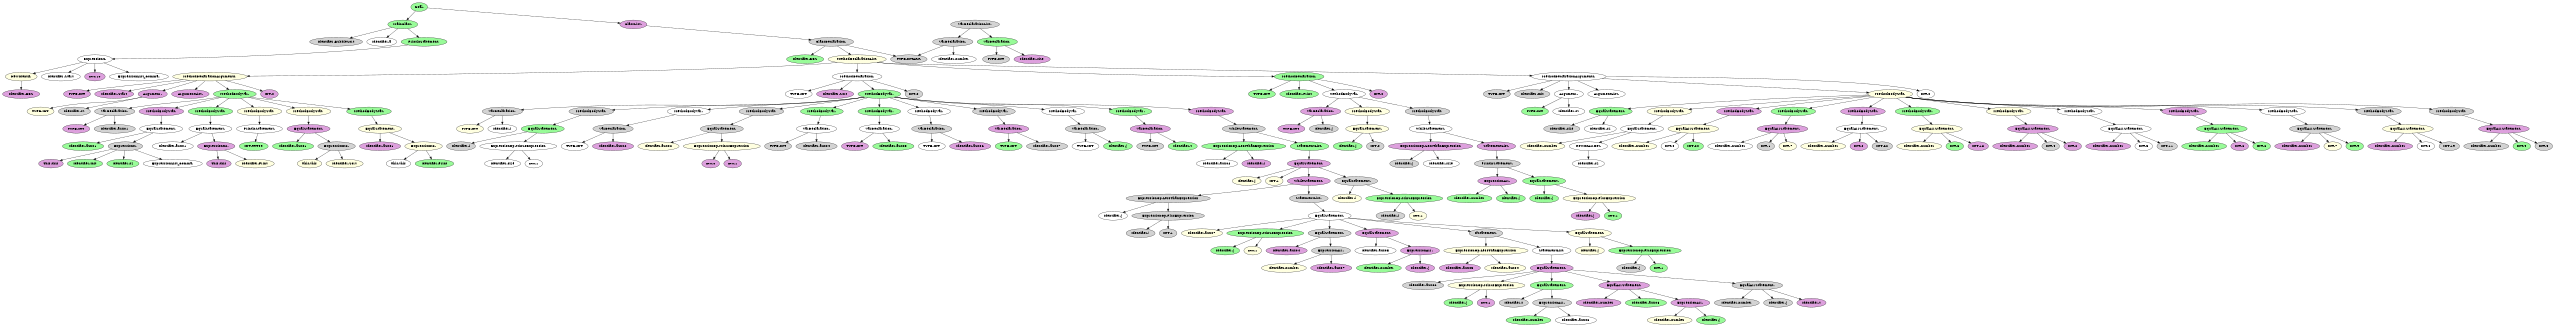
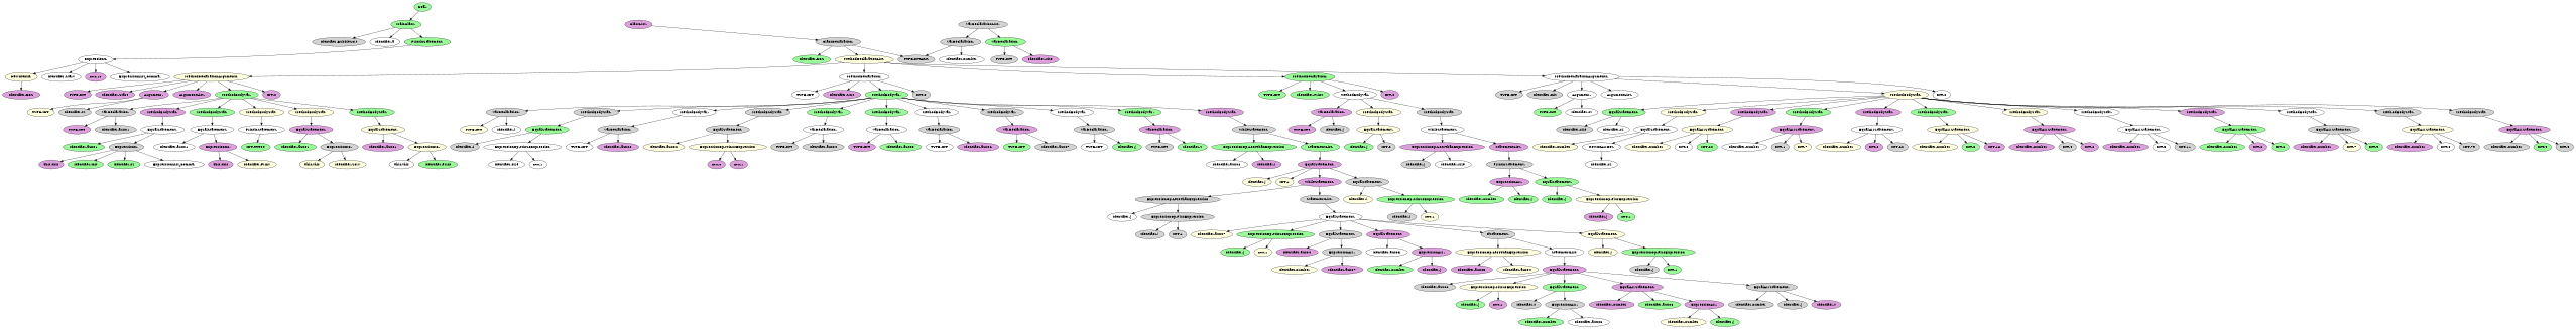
  digraph {
    node [fillcolor=plum style=filled]
    n1 [fillcolor=palegreen label="Goal:"]
    n2 [fillcolor=palegreen label="MainClass:"]
    n3 [label="ClassList:"]
    n4 [fillcolor=lightgrey label="Identifier:BubbleSort"]
    n5 [fillcolor=white label="Identifier:a"]
    n6 [fillcolor=palegreen label="PrintlnStatement:"]
    n7 [fillcolor=lightgrey label="ClassDeclaration:"]
    n8 [fillcolor=white label="ExpressionX:"]
    n9 [fillcolor=lightyellow label="NewIdentif:"]
    n10 [fillcolor=white label="Identifier:Start"]
    n11 [label="INT:10"]
    n12 [fillcolor=white label="ExpressionList_Comma:"]
    n13 [label="Identifier:BBS"]
    n14 [fillcolor=palegreen label="Identifier:BBS"]
    n15 [fillcolor=lightyellow label="MethodDeclarationList:"]
    n16 [fillcolor=lightgrey label="TYPE:INTARR"]
    n17 [fillcolor=lightgrey label="VarDeclarationList:"]
    n18 [fillcolor=lightgrey label="VarDeclaration:"]
    n19 [fillcolor=palegreen label="VarDeclaration:"]
    n20 [fillcolor=lightyellow label="MethodDeclarationArguments:"]
    n21 [fillcolor=white label="MethodDeclaration:"]
    n22 [fillcolor=palegreen label="MethodDeclaration:"]
    n23 [fillcolor=white label="MethodDeclarationArguments:"]
    n24 [fillcolor=white label="Identifier:number"]
    n25 [fillcolor=lightgrey label="TYPE:INT"]
    n26 [label="Identifier:size"]
    n27 [label="TYPE:INT"]
    n28 [label="Identifier:Start"]
    n29 [label="Argumenr:"]
    n30 [label="ArgumentList:"]
    n31 [fillcolor=palegreen label="MethodBodyVar:"]
    n32 [label="INT:0"]
    n33 [fillcolor=white label="TYPE:INT"]
    n34 [label="Identifier:Sort"]
    n35 [fillcolor=palegreen label="MethodBodyVar:"]
    n36 [fillcolor=lightgrey label="INT:0"]
    n37 [fillcolor=palegreen label="TYPE:INT"]
    n38 [fillcolor=palegreen label="Identifier:Print"]
    n39 [fillcolor=white label="MethodBodyVar:"]
    n40 [label="INT:0"]
    n41 [fillcolor=lightgrey label="TYPE:INT"]
    n42 [fillcolor=lightgrey label="Identifier:Init"]
    n43 [fillcolor=white label="Argumenr:"]
    n44 [fillcolor=white label="ArgumentList:"]
    n45 [fillcolor=lightyellow label="MethodBodyStat:"]
    n46 [fillcolor=white label="INT:0"]
    n47 [fillcolor=lightyellow label="TYPE:INT"]
    n48 [fillcolor=lightgrey label="Identifier:sz"]
    n49 [fillcolor=lightgrey label="VarDeclaration:"]
    n50 [label="MethodBodyStat:"]
    n51 [fillcolor=palegreen label="MethodBodyStat:"]
    n52 [fillcolor=lightyellow label="MethodBodyStat:"]
    n53 [fillcolor=lightyellow label="MethodBodyStat:"]
    n54 [fillcolor=palegreen label="MethodBodyStat:"]
    n55 [label="TYPE:INT"]
    n56 [fillcolor=lightgrey label="Identifier:aux01"]
    n57 [fillcolor=white label="EqualStatement:"]
    n58 [fillcolor=white label="EqualStatement:"]
    n59 [fillcolor=white label="PrintlnStatement:"]
    n60 [label="EqualStatement:"]
    n61 [fillcolor=lightyellow label="EqualStatement:"]
    n62 [fillcolor=palegreen label="Identifier:aux01"]
    n63 [fillcolor=lightgrey label="ExpressionX:"]
    n64 [label="This:this"]
    n65 [fillcolor=palegreen label="Identifier:Init"]
    n66 [fillcolor=palegreen label="Identifier:sz"]
    n67 [fillcolor=white label="ExpressionList_Comma:"]
    n68 [fillcolor=white label="Identifier:aux01"]
    n69 [label="ExpressionX2:"]
    n70 [label="This:this"]
    n71 [fillcolor=lightyellow label="Identifier:Print"]
    n72 [fillcolor=palegreen label="INT:99999"]
    n73 [fillcolor=palegreen label="Identifier:aux01"]
    n74 [fillcolor=lightgrey label="ExpressionX2:"]
    n75 [fillcolor=lightyellow label="This:this"]
    n76 [fillcolor=lightyellow label="Identifier:Sort"]
    n77 [label="Identifier:aux01"]
    n78 [fillcolor=lightyellow label="ExpressionX2:"]
    n79 [fillcolor=white label="This:this"]
    n80 [fillcolor=palegreen label="Identifier:Print"]
    n81 [fillcolor=lightgrey label="VarDeclaration:"]
    n82 [fillcolor=lightgrey label="MethodBodyStat:"]
    n83 [fillcolor=white label="MethodBodyVar:"]
    n84 [fillcolor=lightgrey label="MethodBodyStat:"]
    n85 [fillcolor=palegreen label="MethodBodyVar:"]
    n86 [fillcolor=palegreen label="MethodBodyVar:"]
    n87 [fillcolor=white label="MethodBodyVar:"]
    n88 [fillcolor=lightgrey label="MethodBodyVar:"]
    n89 [fillcolor=white label="MethodBodyVar:"]
    n90 [fillcolor=palegreen label="MethodBodyVar:"]
    n91 [label="MethodBodyStat:"]
    n92 [fillcolor=lightyellow label="TYPE:INT"]
    n93 [fillcolor=white label="Identifier:i"]
    n94 [fillcolor=palegreen label="EqualStatement:"]
    n95 [fillcolor=lightgrey label="VarDeclaration:"]
    n96 [fillcolor=lightgrey label="EqualStatement:"]
    n97 [fillcolor=white label="VarDeclaration:"]
    n98 [fillcolor=white label="VarDeclaration:"]
    n99 [fillcolor=lightgrey label="VarDeclaration:"]
    n100 [label="VarDeclaration:"]
    n101 [fillcolor=lightgrey label="VarDeclaration:"]
    n102 [label="VarDeclaration:"]
    n103 [fillcolor=lightgrey label="WhileStatement:"]
    n104 [fillcolor=lightgrey label="Identifier:i"]
    n105 [fillcolor=white label="ExpressionOp:MinusExpression"]
    n106 [fillcolor=white label="Identifier:size"]
    n107 [fillcolor=white label="INT:1"]
    n108 [fillcolor=white label="TYPE:INT"]
    n109 [label="Identifier:aux02"]
    n110 [fillcolor=lightyellow label="Identifier:aux02"]
    n111 [fillcolor=lightyellow label="ExpressionOp:MinusExpression"]
    n112 [label="INT:0"]
    n113 [label="INT:1"]
    n114 [fillcolor=lightgrey label="TYPE:INT"]
    n115 [fillcolor=lightgrey label="Identifier:aux04"]
    n116 [label="TYPE:INT"]
    n117 [fillcolor=palegreen label="Identifier:aux05"]
    n118 [fillcolor=white label="TYPE:INT"]
    n119 [label="Identifier:aux06"]
    n120 [fillcolor=palegreen label="TYPE:INT"]
    n121 [fillcolor=lightgrey label="Identifier:aux07"]
    n122 [fillcolor=white label="TYPE:INT"]
    n123 [fillcolor=palegreen label="Identifier:j"]
    n124 [fillcolor=lightgrey label="TYPE:INT"]
    n125 [fillcolor=palegreen label="Identifier:t"]
    n126 [fillcolor=palegreen label="ExpressionOp:LessThanExpression"]
    n127 [fillcolor=palegreen label="StatementList:"]
    n128 [fillcolor=white label="Identifier:aux02"]
    n129 [label="Identifier:i"]
    n130 [label="EqualStatement:"]
    n131 [fillcolor=lightyellow label="Identifier:j"]
    n132 [fillcolor=lightyellow label="INT:1"]
    n133 [label="WhileStatement:"]
    n134 [fillcolor=lightgrey label="EqualStatement:"]
    n135 [fillcolor=lightgrey label="ExpressionOp:LessThanExpression"]
    n136 [fillcolor=lightgrey label="StatementList:"]
    n137 [fillcolor=lightyellow label="Identifier:i"]
    n138 [fillcolor=palegreen label="ExpressionOp:MinusExpression"]
    n139 [fillcolor=white label="Identifier:j"]
    n140 [fillcolor=lightgrey label="ExpressionOp:PlusExpression"]
    n141 [fillcolor=white label="EqualStatement:"]
    n142 [fillcolor=lightgrey label="Identifier:i"]
    n143 [fillcolor=lightgrey label="INT:1"]
    n144 [fillcolor=lightyellow label="Identifier:aux07"]
    n145 [fillcolor=palegreen label="ExpressionOp:MinusExpression"]
    n146 [fillcolor=lightgrey label="EqualStatement:"]
    n147 [label="EqualStatement:"]
    n148 [fillcolor=lightgrey label="IfStatement:"]
    n149 [fillcolor=lightyellow label="EqualStatement:"]
    n150 [fillcolor=palegreen label="Identifier:j"]
    n151 [fillcolor=lightyellow label="INT:1"]
    n152 [label="Identifier:aux04"]
    n153 [fillcolor=lightgrey label="ExpressionArr:"]
    n154 [fillcolor=white label="Identifier:aux05"]
    n155 [label="ExpressionArr:"]
    n156 [fillcolor=lightyellow label="ExpressionOp:LessThanExpression"]
    n157 [fillcolor=white label="StatementList:"]
    n158 [fillcolor=lightyellow label="Identifier:j"]
    n159 [fillcolor=palegreen label="ExpressionOp:PlusExpression"]
    n160 [fillcolor=lightyellow label="Identifier:number"]
    n161 [label="Identifier:aux07"]
    n162 [fillcolor=palegreen label="Identifier:number"]
    n163 [label="Identifier:j"]
    n164 [label="Identifier:aux05"]
    n165 [fillcolor=lightyellow label="Identifier:aux04"]
    n166 [label="EqualStatement:"]
    n167 [fillcolor=lightgrey label="Identifier:aux06"]
    n168 [fillcolor=lightyellow label="ExpressionOp:MinusExpression"]
    n169 [fillcolor=palegreen label="EqualStatement:"]
    n170 [label="EqualArrStatement:"]
    n171 [fillcolor=lightgrey label="EqualArrStatement:"]
    n172 [fillcolor=palegreen label="Identifier:j"]
    n173 [label="INT:1"]
    n174 [fillcolor=lightgrey label="Identifier:t"]
    n175 [fillcolor=lightgrey label="ExpressionArr:"]
    n176 [label="Identifier:number"]
    n177 [fillcolor=palegreen label="Identifier:aux06"]
    n178 [label="ExpressionArr:"]
    n179 [fillcolor=lightgrey label="Identifier:number"]
    n180 [fillcolor=lightgrey label="Identifier:j"]
    n181 [label="Identifier:t"]
    n182 [fillcolor=palegreen label="Identifier:number"]
    n183 [fillcolor=white label="Identifier:aux06"]
    n184 [fillcolor=lightyellow label="Identifier:number"]
    n185 [fillcolor=palegreen label="Identifier:j"]
    n186 [fillcolor=lightgrey label="Identifier:j"]
    n187 [fillcolor=palegreen label="INT:1"]
    n188 [fillcolor=lightgrey label="Identifier:i"]
    n189 [fillcolor=lightyellow label="INT:1"]
    n190 [label="VarDeclaration:"]
    n191 [fillcolor=lightyellow label="MethodBodyStat:"]
    n192 [fillcolor=lightgrey label="MethodBodyStat:"]
    n193 [label="TYPE:INT"]
    n194 [fillcolor=lightgrey label="Identifier:j"]
    n195 [fillcolor=lightyellow label="EqualStatement:"]
    n196 [fillcolor=white label="WhileStatement:"]
    n197 [fillcolor=palegreen label="Identifier:j"]
    n198 [fillcolor=lightgrey label="INT:0"]
    n199 [label="ExpressionOp:LessThanExpression"]
    n200 [label="StatementList:"]
    n201 [fillcolor=lightgrey label="Identifier:j"]
    n202 [fillcolor=white label="Identifier:size"]
    n203 [fillcolor=lightgrey label="PrintlnStatement:"]
    n204 [label="ExpressionArr:"]
    n205 [fillcolor=palegreen label="EqualStatement:"]
    n206 [fillcolor=palegreen label="Identifier:number"]
    n207 [fillcolor=palegreen label="Identifier:j"]
    n208 [fillcolor=palegreen label="Identifier:j"]
    n209 [fillcolor=lightyellow label="ExpressionOp:PlusExpression"]
    n210 [label="Identifier:j"]
    n211 [fillcolor=palegreen label="INT:1"]
    n212 [fillcolor=palegreen label="TYPE:INT"]
    n213 [fillcolor=white label="Identifier:sz"]
    n214 [fillcolor=palegreen label="EqualStatement:"]
    n215 [fillcolor=lightyellow label="MethodBodyStat:"]
    n216 [label="MethodBodyStat:"]
    n217 [fillcolor=palegreen label="MethodBodyStat:"]
    n218 [label="MethodBodyStat:"]
    n219 [fillcolor=palegreen label="MethodBodyStat:"]
    n220 [fillcolor=lightyellow label="MethodBodyStat:"]
    n221 [fillcolor=white label="MethodBodyStat:"]
    n222 [label="MethodBodyStat:"]
    n223 [fillcolor=white label="MethodBodyStat:"]
    n224 [fillcolor=lightgrey label="MethodBodyStat:"]
    n225 [fillcolor=lightgrey label="MethodBodyStat:"]
    n226 [fillcolor=lightgrey label="Identifier:size"]
    n227 [fillcolor=white label="Identifier:sz"]
    n228 [fillcolor=white label="EqualStatement:"]
    n229 [fillcolor=lightyellow label="EqualArrStatement:"]
    n230 [label="EqualArrStatement:"]
    n231 [fillcolor=white label="EqualArrStatement:"]
    n232 [fillcolor=lightyellow label="EqualArrStatement:"]
    n233 [label="EqualArrStatement:"]
    n234 [fillcolor=white label="EqualArrStatement:"]
    n235 [fillcolor=palegreen label="EqualArrStatement:"]
    n236 [fillcolor=lightgrey label="EqualArrStatement:"]
    n237 [fillcolor=lightyellow label="EqualArrStatement:"]
    n238 [label="EqualArrStatement:"]
    n239 [fillcolor=lightyellow label="Identifier:number"]
    n240 [fillcolor=white label="NewIntArrDet:"]
    n241 [fillcolor=white label="Identifier:sz"]
    n242 [fillcolor=lightyellow label="Identifier:number"]
    n243 [fillcolor=white label="INT:0"]
    n244 [fillcolor=palegreen label="INT:20"]
    n245 [fillcolor=white label="Identifier:number"]
    n246 [fillcolor=lightgrey label="INT:1"]
    n247 [fillcolor=lightyellow label="INT:7"]
    n248 [fillcolor=lightyellow label="Identifier:number"]
    n249 [label="INT:2"]
    n250 [fillcolor=lightgrey label="INT:62"]
    n251 [fillcolor=lightyellow label="Identifier:number"]
    n252 [fillcolor=palegreen label="INT:3"]
    n253 [label="INT:18"]
    n254 [label="Identifier:number"]
    n255 [fillcolor=lightgrey label="INT:4"]
    n256 [label="INT:2"]
    n257 [label="Identifier:number"]
    n258 [fillcolor=white label="INT:5"]
    n259 [fillcolor=lightgrey label="INT:11"]
    n260 [fillcolor=palegreen label="Identifier:number"]
    n261 [label="INT:6"]
    n262 [fillcolor=palegreen label="INT:6"]
    n263 [label="Identifier:number"]
    n264 [fillcolor=lightyellow label="INT:7"]
    n265 [fillcolor=palegreen label="INT:9"]
    n266 [label="Identifier:number"]
    n267 [fillcolor=white label="INT:8"]
-   n268 [fillcolor=lightgrey label="INT:19"]
+   n268 [fillcolor=lightgrey label="INT:79"]
    n269 [fillcolor=lightgrey label="Identifier:number"]
    n270 [fillcolor=palegreen label="INT:9"]
    n271 [fillcolor=lightgrey label="INT:5"]
    n1 -> n2
-   n1 -> n3
    n2 -> n4
    n2 -> n5
    n2 -> n6
    n3 -> n7
    n6 -> n8
    n7 -> n14
    n7 -> n15
    n7 -> n16
    n8 -> n9
    n8 -> n10
    n8 -> n11
    n8 -> n12
    n9 -> n13
    n15 -> n20
    n15 -> n21
    n15 -> n22
    n15 -> n23
    n17 -> n18
    n17 -> n19
    n18 -> n16
    n18 -> n24
    n19 -> n25
    n19 -> n26
    n20 -> n27
    n20 -> n28
    n20 -> n29
    n20 -> n30
    n20 -> n31
    n20 -> n32
    n21 -> n33
    n21 -> n34
    n21 -> n35
    n21 -> n36
    n22 -> n37
    n22 -> n38
    n22 -> n39
    n22 -> n40
    n23 -> n41
    n23 -> n42
    n23 -> n43
    n23 -> n44
    n23 -> n45
    n23 -> n46
    n29 -> n47
    n29 -> n48
    n31 -> n49
    n31 -> n50
    n31 -> n51
    n31 -> n52
    n31 -> n53
    n31 -> n54
    n35 -> n81
    n35 -> n82
    n35 -> n83
    n35 -> n84
    n35 -> n85
    n35 -> n86
    n35 -> n87
    n35 -> n88
    n35 -> n89
    n35 -> n90
    n35 -> n91
    n39 -> n190
    n39 -> n191
    n39 -> n192
    n43 -> n212
    n43 -> n213
    n45 -> n214
    n45 -> n215
    n45 -> n216
    n45 -> n217
    n45 -> n218
    n45 -> n219
    n45 -> n220
    n45 -> n221
    n45 -> n222
    n45 -> n223
    n45 -> n224
    n45 -> n225
    n49 -> n55
    n49 -> n56
    n50 -> n57
    n51 -> n58
    n52 -> n59
    n53 -> n60
    n54 -> n61
    n57 -> n62
    n57 -> n63
    n58 -> n68
    n58 -> n69
    n59 -> n72
    n60 -> n73
    n60 -> n74
    n61 -> n77
    n61 -> n78
    n63 -> n64
    n63 -> n65
    n63 -> n66
    n63 -> n67
    n69 -> n70
    n69 -> n71
    n74 -> n75
    n74 -> n76
    n78 -> n79
    n78 -> n80
    n81 -> n92
    n81 -> n93
    n82 -> n94
    n83 -> n95
    n84 -> n96
    n85 -> n97
    n86 -> n98
    n87 -> n99
    n88 -> n100
    n89 -> n101
    n90 -> n102
    n91 -> n103
    n94 -> n104
    n94 -> n105
    n95 -> n108
    n95 -> n109
    n96 -> n110
    n96 -> n111
    n97 -> n114
    n97 -> n115
    n98 -> n116
    n98 -> n117
    n99 -> n118
    n99 -> n119
    n100 -> n120
    n100 -> n121
    n101 -> n122
    n101 -> n123
    n102 -> n124
    n102 -> n125
    n103 -> n126
    n103 -> n127
    n105 -> n106
    n105 -> n107
    n111 -> n112
    n111 -> n113
    n126 -> n128
    n126 -> n129
    n127 -> n130
    n130 -> n131
    n130 -> n132
    n130 -> n133
    n130 -> n134
    n133 -> n135
    n133 -> n136
    n134 -> n137
    n134 -> n138
    n135 -> n139
    n135 -> n140
    n136 -> n141
    n138 -> n188
    n138 -> n189
    n140 -> n142
    n140 -> n143
    n141 -> n144
    n141 -> n145
    n141 -> n146
    n141 -> n147
    n141 -> n148
    n141 -> n149
    n145 -> n150
    n145 -> n151
    n146 -> n152
    n146 -> n153
    n147 -> n154
    n147 -> n155
    n148 -> n156
    n148 -> n157
    n149 -> n158
    n149 -> n159
    n153 -> n160
    n153 -> n161
    n155 -> n162
    n155 -> n163
    n156 -> n164
    n156 -> n165
    n157 -> n166
    n159 -> n186
    n159 -> n187
    n166 -> n167
    n166 -> n168
    n166 -> n169
    n166 -> n170
    n166 -> n171
    n168 -> n172
    n168 -> n173
    n169 -> n174
    n169 -> n175
    n170 -> n176
    n170 -> n177
    n170 -> n178
    n171 -> n179
    n171 -> n180
    n171 -> n181
    n175 -> n182
    n175 -> n183
    n178 -> n184
    n178 -> n185
    n190 -> n193
    n190 -> n194
    n191 -> n195
    n192 -> n196
    n195 -> n197
    n195 -> n198
    n196 -> n199
    n196 -> n200
    n199 -> n201
    n199 -> n202
    n200 -> n203
    n203 -> n204
    n203 -> n205
    n204 -> n206
    n204 -> n207
    n205 -> n208
    n205 -> n209
    n209 -> n210
    n209 -> n211
    n214 -> n226
    n214 -> n227
    n215 -> n228
    n216 -> n229
    n217 -> n230
    n218 -> n231
    n219 -> n232
    n220 -> n233
    n221 -> n234
    n222 -> n235
    n223 -> n236
    n224 -> n237
    n225 -> n238
    n228 -> n239
    n228 -> n240
    n229 -> n242
    n229 -> n243
    n229 -> n244
    n230 -> n245
    n230 -> n246
    n230 -> n247
    n231 -> n248
    n231 -> n249
    n231 -> n250
    n232 -> n251
    n232 -> n252
    n232 -> n253
    n233 -> n254
    n233 -> n255
    n233 -> n256
    n234 -> n257
    n234 -> n258
    n234 -> n259
    n235 -> n260
    n235 -> n261
    n235 -> n262
    n236 -> n263
    n236 -> n264
    n236 -> n265
    n237 -> n266
    n237 -> n267
    n237 -> n268
    n238 -> n269
    n238 -> n270
    n238 -> n271
    n240 -> n241
  }
